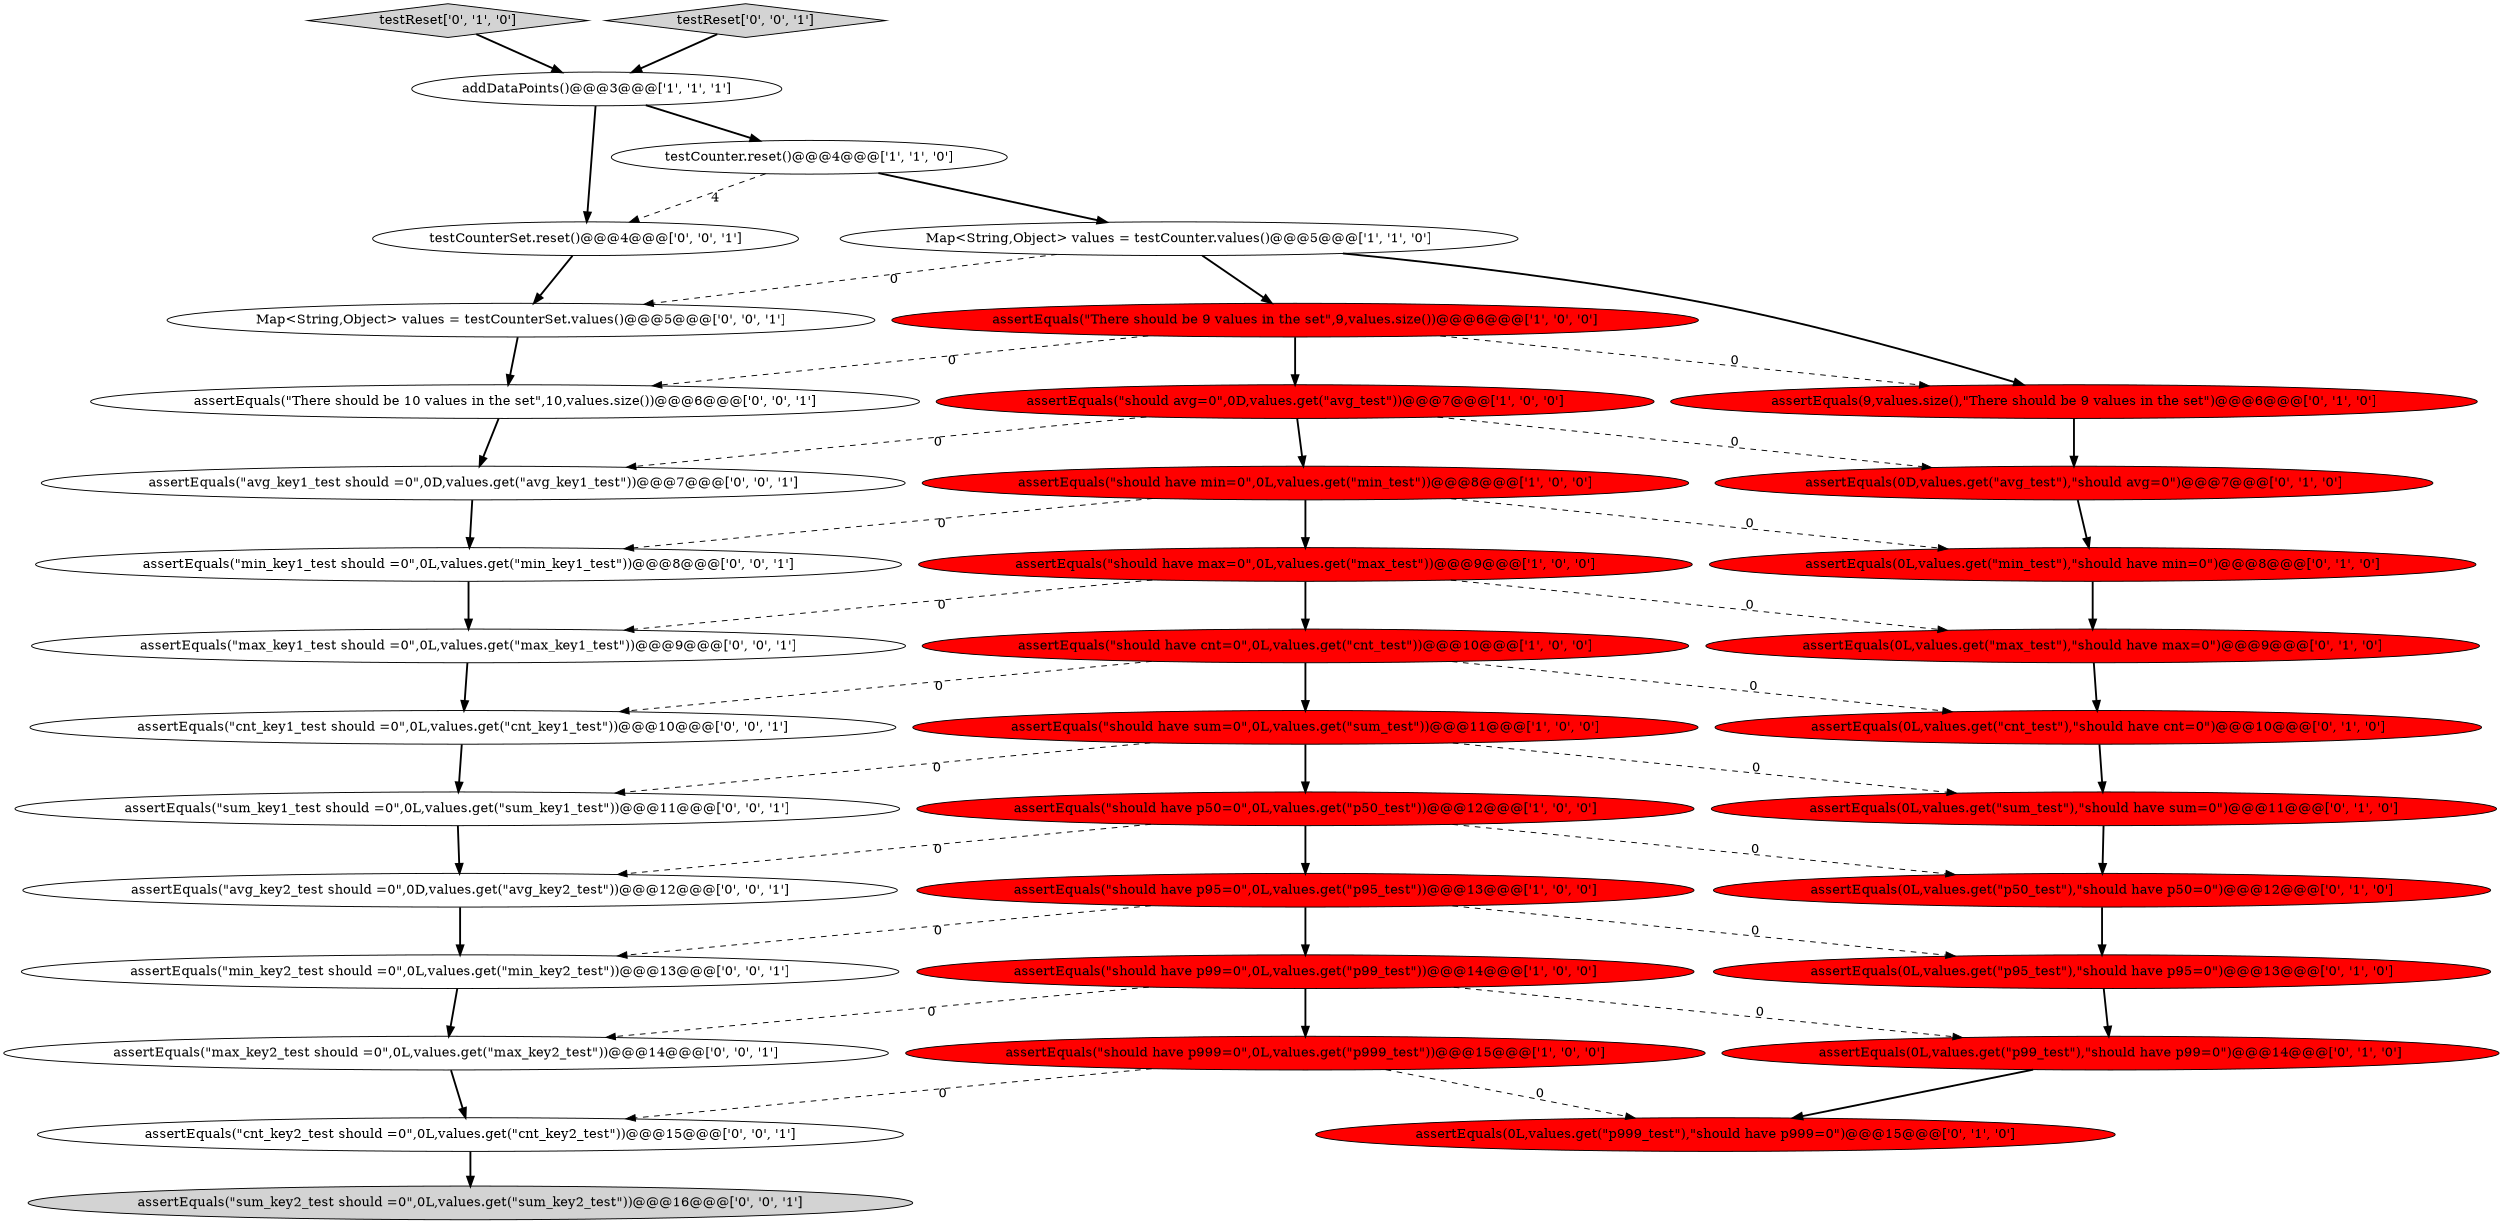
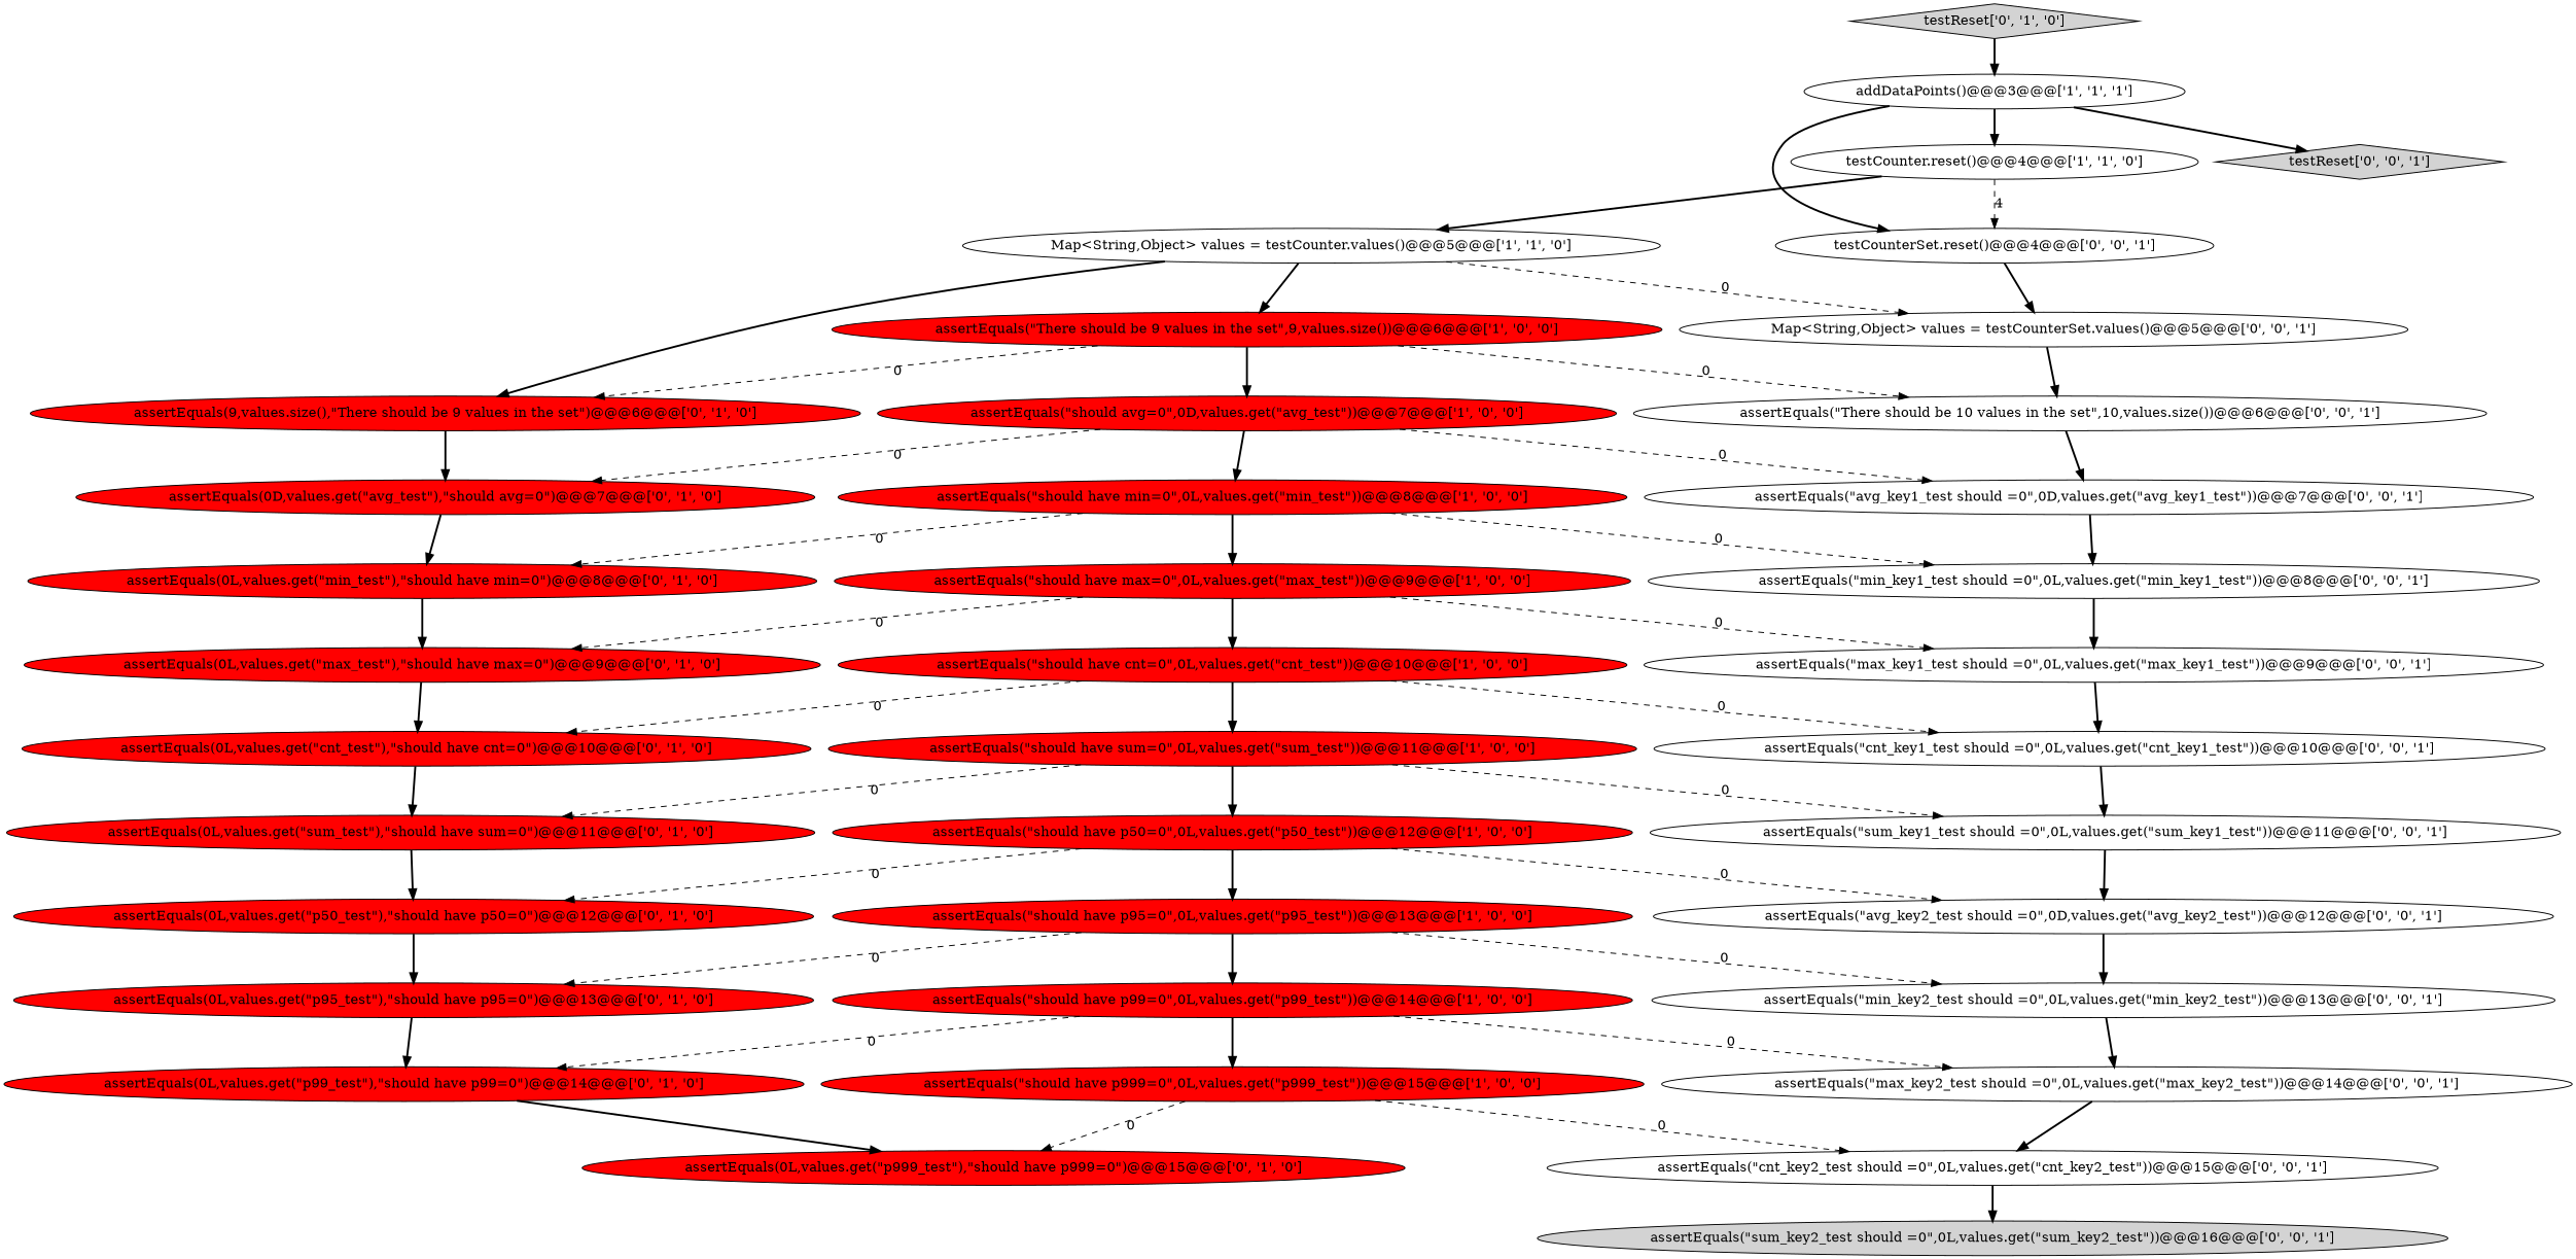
  digraph {
    node [fillcolor=red shape=ellipse style=filled]
    edge [style=bold]
    n1 [label="assertEquals(0L,values.get(\"p99_test\"),\"should have p99=0\")@@@14@@@['0', '1', '0']"]
    n2 [label="assertEquals(0L,values.get(\"p999_test\"),\"should have p999=0\")@@@15@@@['0', '1', '0']"]
    n3 [label="assertEquals(\"should have sum=0\",0L,values.get(\"sum_test\"))@@@11@@@['1', '0', '0']"]
    n4 [fillcolor=white label="assertEquals(\"sum_key1_test should =0\",0L,values.get(\"sum_key1_test\"))@@@11@@@['0', '0', '1']"]
    n5 [label="assertEquals(0L,values.get(\"sum_test\"),\"should have sum=0\")@@@11@@@['0', '1', '0']"]
    n6 [label="assertEquals(\"should have p50=0\",0L,values.get(\"p50_test\"))@@@12@@@['1', '0', '0']"]
    n7 [fillcolor=white label="assertEquals(\"avg_key2_test should =0\",0D,values.get(\"avg_key2_test\"))@@@12@@@['0', '0', '1']"]
    n8 [label="assertEquals(0L,values.get(\"p50_test\"),\"should have p50=0\")@@@12@@@['0', '1', '0']"]
    n9 [label="assertEquals(\"should have p95=0\",0L,values.get(\"p95_test\"))@@@13@@@['1', '0', '0']"]
    n10 [label="assertEquals(\"should have p999=0\",0L,values.get(\"p999_test\"))@@@15@@@['1', '0', '0']"]
    n11 [fillcolor=white label="assertEquals(\"cnt_key2_test should =0\",0L,values.get(\"cnt_key2_test\"))@@@15@@@['0', '0', '1']"]
    n12 [fillcolor=lightgray label="assertEquals(\"sum_key2_test should =0\",0L,values.get(\"sum_key2_test\"))@@@16@@@['0', '0', '1']"]
    n13 [fillcolor=white label="assertEquals(\"avg_key1_test should =0\",0D,values.get(\"avg_key1_test\"))@@@7@@@['0', '0', '1']"]
    n14 [fillcolor=white label="assertEquals(\"min_key1_test should =0\",0L,values.get(\"min_key1_test\"))@@@8@@@['0', '0', '1']"]
    n15 [fillcolor=white label="assertEquals(\"max_key1_test should =0\",0L,values.get(\"max_key1_test\"))@@@9@@@['0', '0', '1']"]
    n16 [fillcolor=white label="assertEquals(\"min_key2_test should =0\",0L,values.get(\"min_key2_test\"))@@@13@@@['0', '0', '1']"]
    n17 [fillcolor=white label="assertEquals(\"max_key2_test should =0\",0L,values.get(\"max_key2_test\"))@@@14@@@['0', '0', '1']"]
    n18 [fillcolor=white label="assertEquals(\"cnt_key1_test should =0\",0L,values.get(\"cnt_key1_test\"))@@@10@@@['0', '0', '1']"]
    n19 [label="assertEquals(0D,values.get(\"avg_test\"),\"should avg=0\")@@@7@@@['0', '1', '0']"]
    n20 [label="assertEquals(0L,values.get(\"min_test\"),\"should have min=0\")@@@8@@@['0', '1', '0']"]
    n21 [label="assertEquals(0L,values.get(\"max_test\"),\"should have max=0\")@@@9@@@['0', '1', '0']"]
    n22 [label="assertEquals(0L,values.get(\"p95_test\"),\"should have p95=0\")@@@13@@@['0', '1', '0']"]
    n23 [fillcolor=white label="Map<String,Object> values = testCounter.values()@@@5@@@['1', '1', '0']"]
    n24 [label="assertEquals(\"There should be 9 values in the set\",9,values.size())@@@6@@@['1', '0', '0']"]
    n25 [fillcolor=white label="Map<String,Object> values = testCounterSet.values()@@@5@@@['0', '0', '1']"]
    n26 [label="assertEquals(9,values.size(),\"There should be 9 values in the set\")@@@6@@@['0', '1', '0']"]
    n27 [label="assertEquals(\"should avg=0\",0D,values.get(\"avg_test\"))@@@7@@@['1', '0', '0']"]
    n28 [fillcolor=white label="assertEquals(\"There should be 10 values in the set\",10,values.size())@@@6@@@['0', '0', '1']"]
    n29 [label="assertEquals(\"should have min=0\",0L,values.get(\"min_test\"))@@@8@@@['1', '0', '0']"]
    n30 [fillcolor=lightgray label="testReset['0', '1', '0']" shape=diamond]
    n31 [fillcolor=white label="addDataPoints()@@@3@@@['1', '1', '1']"]
    n32 [fillcolor=white label="testCounterSet.reset()@@@4@@@['0', '0', '1']"]
    n33 [fillcolor=white label="testCounter.reset()@@@4@@@['1', '1', '0']"]
    n34 [label="assertEquals(\"should have max=0\",0L,values.get(\"max_test\"))@@@9@@@['1', '0', '0']"]
    n35 [label="assertEquals(\"should have cnt=0\",0L,values.get(\"cnt_test\"))@@@10@@@['1', '0', '0']"]
    n36 [label="assertEquals(0L,values.get(\"cnt_test\"),\"should have cnt=0\")@@@10@@@['0', '1', '0']"]
    n37 [label="assertEquals(\"should have p99=0\",0L,values.get(\"p99_test\"))@@@14@@@['1', '0', '0']"]
    n38 [fillcolor=lightgray label="testReset['0', '0', '1']" shape=diamond]
    n1 -> n2
    n3 -> n4 [label=0 style=dashed]
    n3 -> n5 [label=0 style=dashed]
    n3 -> n6
    n4 -> n7
    n5 -> n8
    n6 -> n7 [label=0 style=dashed]
    n6 -> n8 [label=0 style=dashed]
    n6 -> n9
    n7 -> n16
    n8 -> n22
    n9 -> n16 [label=0 style=dashed]
    n9 -> n22 [label=0 style=dashed]
    n9 -> n37
    n10 -> n2 [label=0 style=dashed]
    n10 -> n11 [label=0 style=dashed]
    n11 -> n12
    n13 -> n14
    n14 -> n15
    n15 -> n18
    n16 -> n17
    n17 -> n11
    n18 -> n4
    n19 -> n20
    n20 -> n21
    n21 -> n36
    n22 -> n1
    n23 -> n24
    n23 -> n25 [label=0 style=dashed]
    n23 -> n26
    n24 -> n26 [label=0 style=dashed]
    n24 -> n27
    n24 -> n28 [label=0 style=dashed]
    n25 -> n28
    n26 -> n19
    n27 -> n13 [label=0 style=dashed]
    n27 -> n19 [label=0 style=dashed]
    n27 -> n29
    n28 -> n13
    n29 -> n14 [label=0 style=dashed]
    n29 -> n20 [label=0 style=dashed]
    n29 -> n34
    n30 -> n31
    n31 -> n32
    n31 -> n33
    n32 -> n25
    n33 -> n23
    n33 -> n32 [label=4 style=dashed]
    n34 -> n15 [label=0 style=dashed]
    n34 -> n21 [label=0 style=dashed]
    n34 -> n35
    n35 -> n3
    n35 -> n18 [label=0 style=dashed]
    n35 -> n36 [label=0 style=dashed]
    n36 -> n5
    n37 -> n1 [label=0 style=dashed]
    n37 -> n10
    n37 -> n17 [label=0 style=dashed]
-   n38 -> n31
+   n31 -> n38
  }
